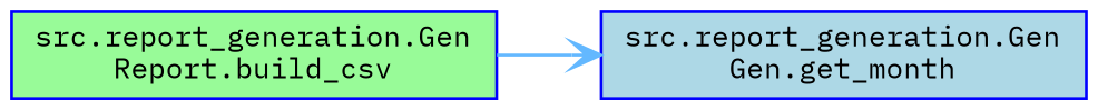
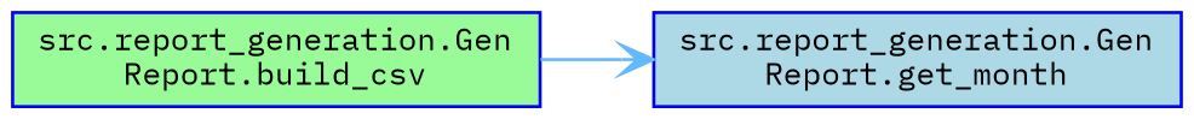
  digraph {
    rankdir=LR
    fontname="IBM Plex Mono"
    node [color=blue fontname="IBM Plex Mono" fontsize=10 shape=box style=filled]
    n1 [fillcolor=palegreen fontcolor=black height=0.2 label="src.report_generation.Gen\lReport.build_csv" width=0.4]
-   n2 [fillcolor=lightblue height=0.2 label="src.report_generation.Gen\lGen.get_month" width=0.4]
+   n2 [fillcolor=lightblue height=0.2 label="src.report_generation.Gen\lReport.get_month" width=0.4]
    n1 -> n2 [color=steelblue1 fontname="IBM Plex Mono" fontsize=10 labelfontname=Helvetica labelfontsize=10 style=solid arrowhead=vee]
  }
